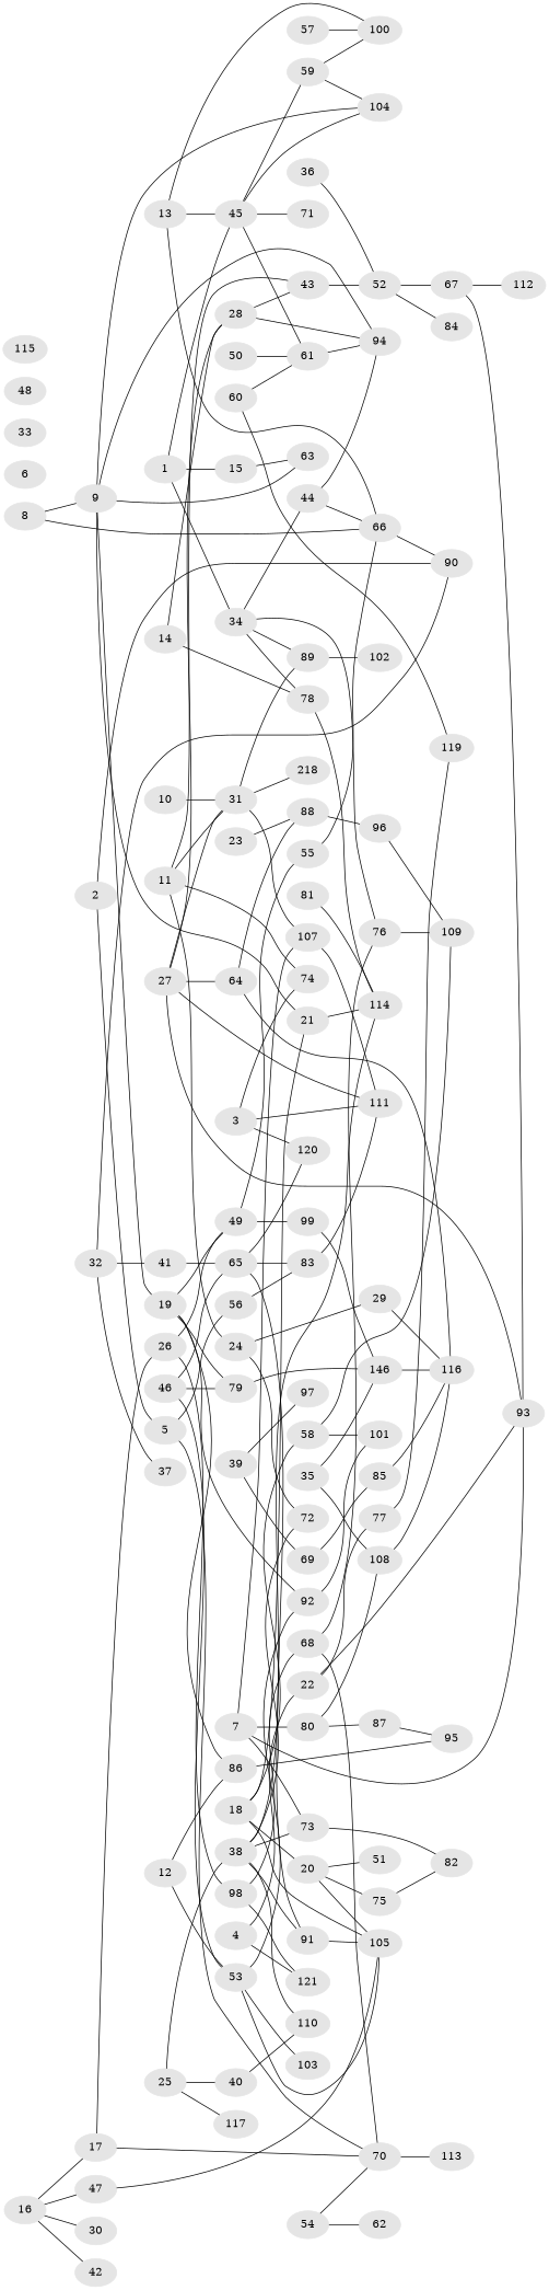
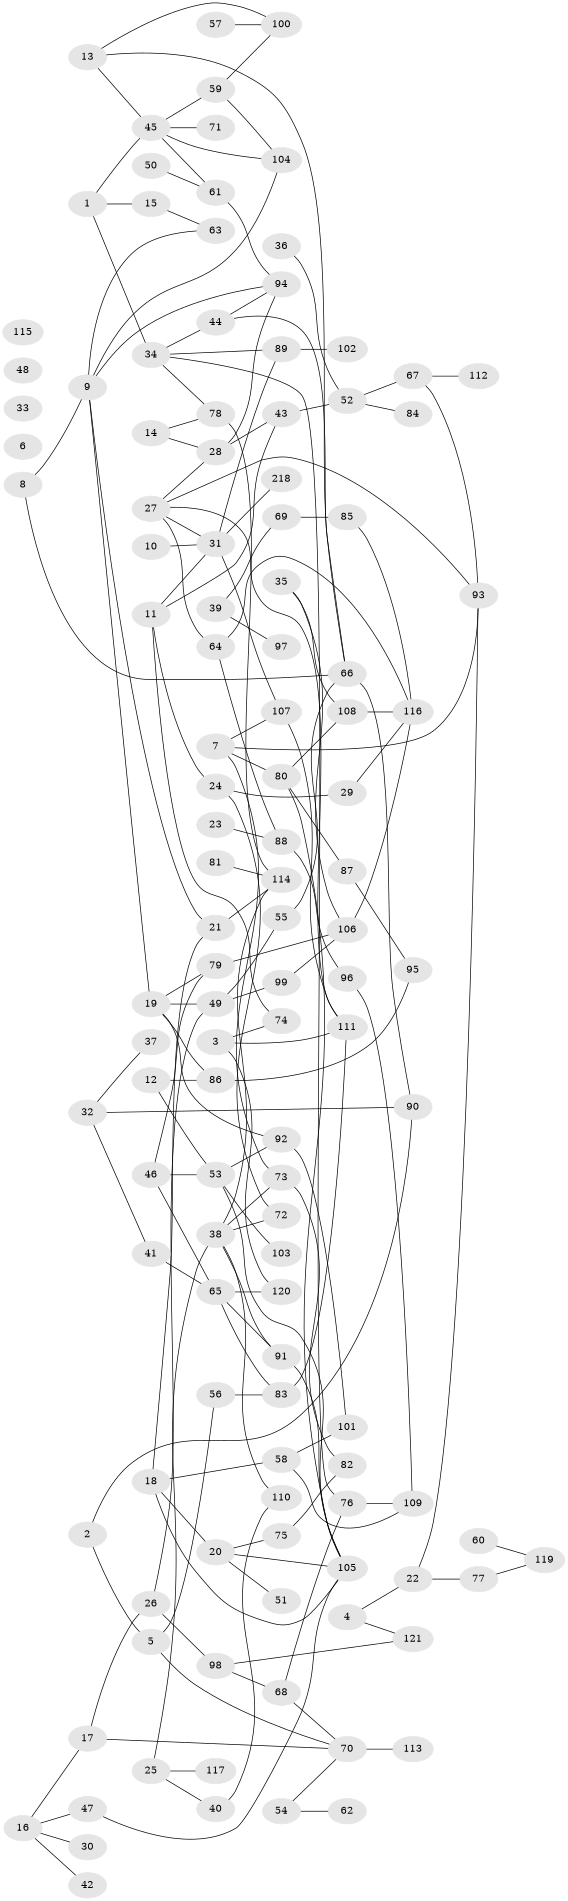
  graph {
    rankdir=LR
    node [color=gray90 style=filled]
    1
    15
    34
    45
    63
    78
    89
    44
    76
    104
    59
    61
    71
    2
    5
    90
    56
    70
    3
    74
    111
    120
    4
    22
    121
    93
    77
    83
    113
    6
    7
    73
    80
    107
    82
    105
    108
    87
    8
    9
    66
    19
    21
    94
    86
    49
    79
    92
    114
    10
    31
    n52 [label=218]
    11
    24
    43
    29
    72
    52
    12
    53
    103
    95
    13
    100
    14
    28
    16
    17
    30
    42
    47
    26
    98
    18
    20
    58
    51
    75
    101
    109
    55
    99
-   106 [label=146]
+   106
    119
    23
    88
    96
    116
    25
    38
    40
    117
    91
    110
    68
    27
    64
    102
    32
    37
    41
    65
    33
    35
    36
    67
    84
    39
    69
    97
    85
    46
    48
    50
    112
    54
    62
    57
    60
    81
    115
    1 -- 15
    1 -- 34
    1 -- 45
    15 -- 63
    34 -- 78
    34 -- 89
    34 -- 44
    34 -- 76
    45 -- 104
    45 -- 59
    45 -- 61
    45 -- 71
    78 -- 114
    89 -- 102
    44 -- 66
    44 -- 94
    76 -- 109
    59 -- 104
    59 -- 100
    61 -- 94
    2 -- 5
    2 -- 90
    5 -- 56
    5 -- 70
    56 -- 83
    70 -- 113
    3 -- 74
    3 -- 111
    3 -- 120
    4 -- 22
    4 -- 121
    22 -- 93
    22 -- 77
    77 -- 119
    83 -- 111
    7 -- 93
    7 -- 73
    7 -- 80
    7 -- 107
    73 -- 82
+   80 -- 105
    80 -- 108
    80 -- 87
    107 -- 111
    108 -- 116
    87 -- 95
    8 -- 9
    8 -- 66
    9 -- 63
    9 -- 104
    9 -- 19
    9 -- 21
    9 -- 94
    66 -- 90
    19 -- 86
    19 -- 49
    19 -- 79
    19 -- 92
    21 -- 114
    86 -- 95
    49 -- 55
    49 -- 99
    79 -- 106
    92 -- 101
    10 -- 31
    31 -- 89
    31 -- 107
    31 -- n52
    11 -- 74
    11 -- 31
    11 -- 24
    11 -- 43
    24 -- 29
    24 -- 72
    43 -- 52
    29 -- 116
    52 -- 67
    52 -- 84
    12 -- 86
    12 -- 53
    53 -- 105
    53 -- 92
    53 -- 103
    13 -- 45
    13 -- 66
    13 -- 100
    14 -- 78
    14 -- 28
    28 -- 94
    28 -- 43
    16 -- 17
    16 -- 30
    16 -- 42
    16 -- 47
    17 -- 70
    17 -- 26
    47 -- 105
    26 -- 49
    26 -- 98
    98 -- 121
    98 -- 68
    18 -- 105
    18 -- 21
    18 -- 20
    18 -- 58
    20 -- 105
    20 -- 51
    20 -- 75
    58 -- 101
    58 -- 109
    75 -- 82
    55 -- 66
    99 -- 106
    106 -- 116
    23 -- 88
    88 -- 96
    96 -- 109
    25 -- 38
    25 -- 40
    25 -- 117
    38 -- 73
    38 -- 114
    38 -- 72
    38 -- 91
    38 -- 110
    40 -- 110
    91 -- 105
    68 -- 76
    68 -- 70
    27 -- 111
    27 -- 93
    27 -- 31
    27 -- 28
    27 -- 64
    64 -- 88
    64 -- 116
    32 -- 90
    32 -- 37
    32 -- 41
    41 -- 65
    65 -- 120
    65 -- 83
    65 -- 91
    35 -- 108
    35 -- 106
    36 -- 52
    67 -- 93
    67 -- 112
    39 -- 69
    39 -- 97
    69 -- 85
    85 -- 116
    46 -- 79
    46 -- 53
    46 -- 65
    50 -- 61
    54 -- 70
    54 -- 62
    57 -- 100
-   60 -- 61
    60 -- 119
    81 -- 114
  }
